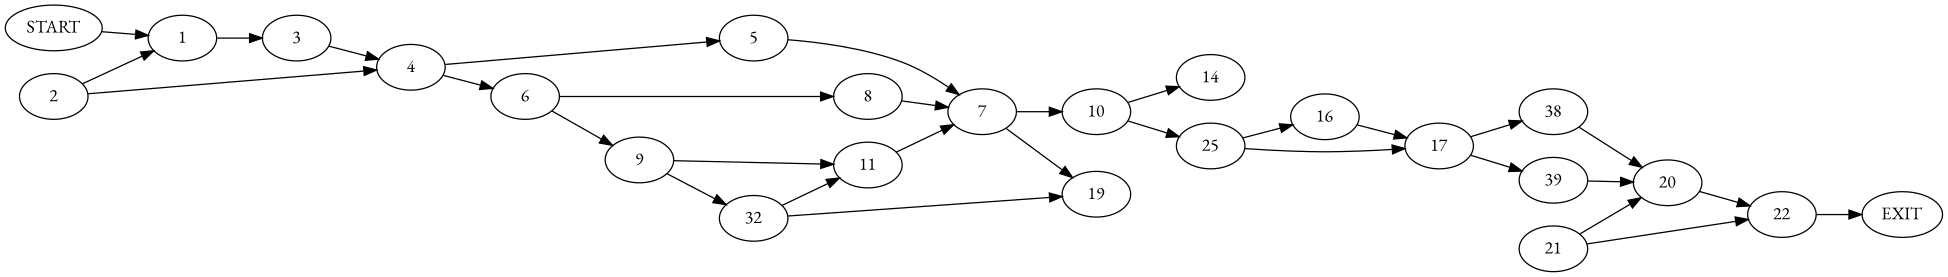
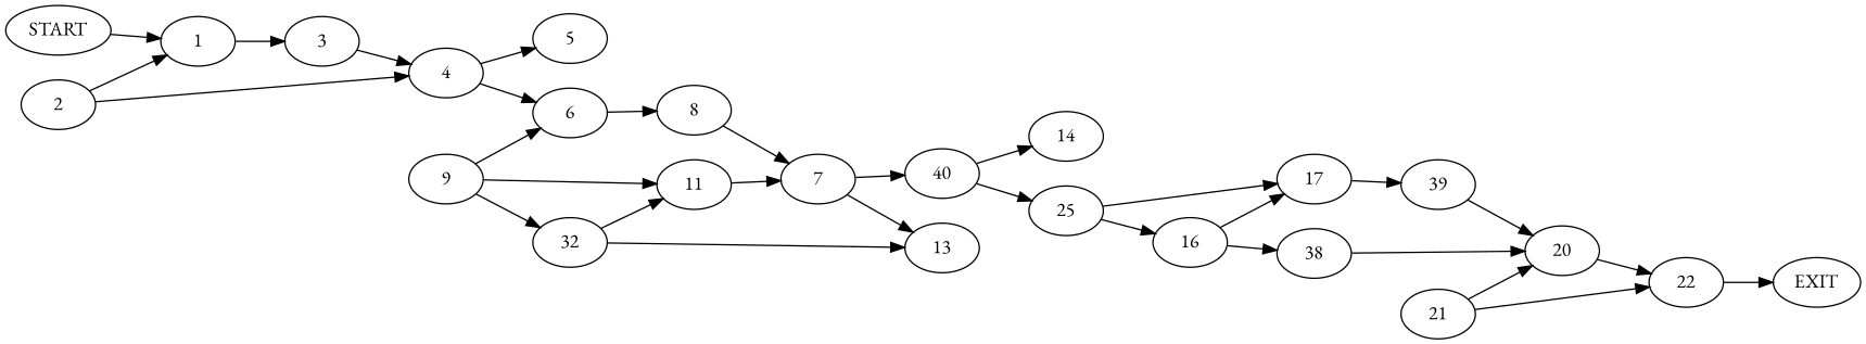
  digraph {
    fontname="EB Garamond"
    rankdir=LR
    node [fontname="EB Garamond"]
    edge [fontname="EB Garamond"]
    n1 [label=START]
    1
    3
    n4 [label=EXIT]
    2
    4
    5
    6
    7
    8
    9
-   10
-   13 [label=19]
+   10 [label=40]
+   13
    11
    n15 [label=32]
    14
    n17 [label=25]
    16
    17
    n20 [label=38]
    n21 [label=39]
    20
    22
    21
    n1 -> 1
    1 -> 3
    3 -> 4
    2 -> 1
    2 -> 4
    4 -> 5
    4 -> 6
-   5 -> 7
    6 -> 8
-   6 -> 9
+   9 -> 6
    7 -> 10
    7 -> 13
    8 -> 7
    9 -> 11
    9 -> n15
    10 -> 14
    10 -> n17
    11 -> 7
    n15 -> 13
    n15 -> 11
    n17 -> 16
    n17 -> 17
    16 -> 17
-   17 -> n20
+   16 -> n20
    17 -> n21
    n20 -> 20
    n21 -> 20
    20 -> 22
    22 -> n4
    21 -> 20
    21 -> 22
  }
